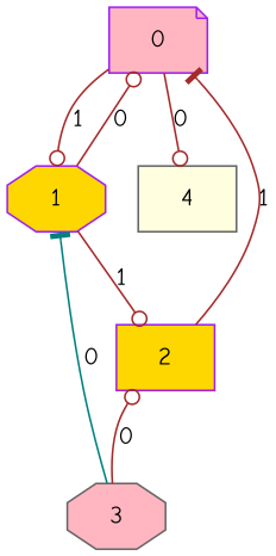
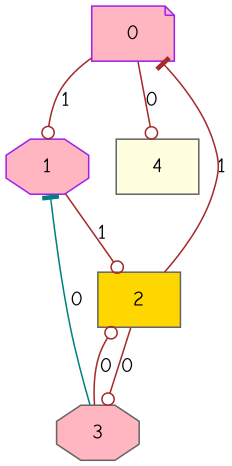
  digraph {
    fontname="Comic Neue"
    node [color=purple fillcolor=lightpink fontname="Comic Neue" shape=octagon style=filled]
    edge [arrowhead=odot color=brown fontname="Comic Neue"]
    0 [shape=note]
-   1 [fillcolor=gold]
+   1
    4 [color=gray40 fillcolor=lightyellow shape=box]
-   2 [fillcolor=gold shape=box]
+   2 [color=gray40 fillcolor=gold shape=box]
    3 [color=gray40]
    0 -> 1 [label=1]
    0 -> 4 [label=0]
-   1 -> 0 [label=0]
    1 -> 2 [label=1]
    2 -> 0 [arrowhead=tee label=1]
+   2 -> 3 [label=0]
    3 -> 1 [arrowhead=tee color=teal label=0]
    3 -> 2 [label=0]
  }
